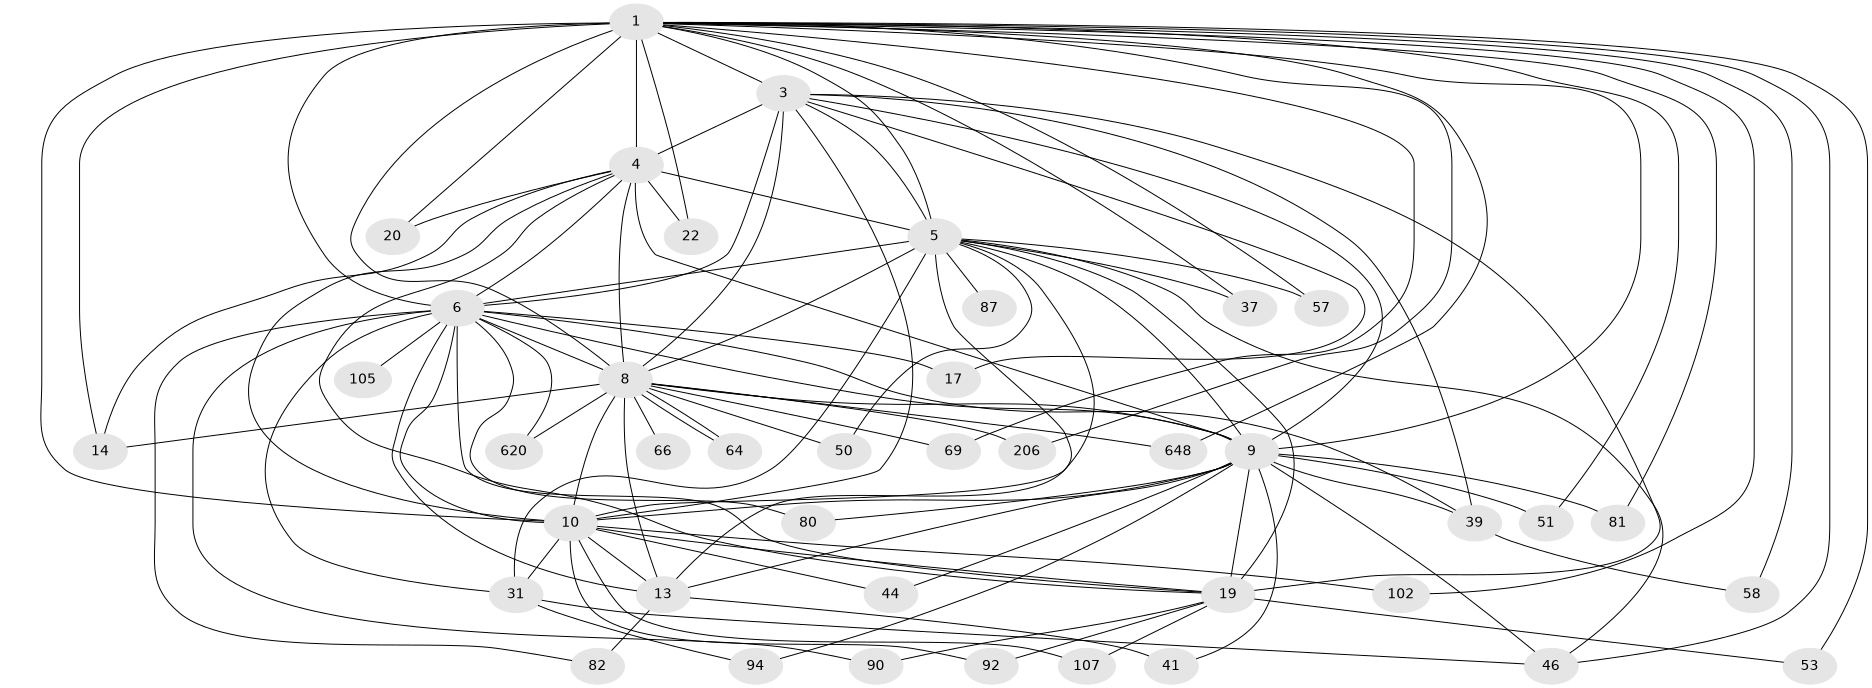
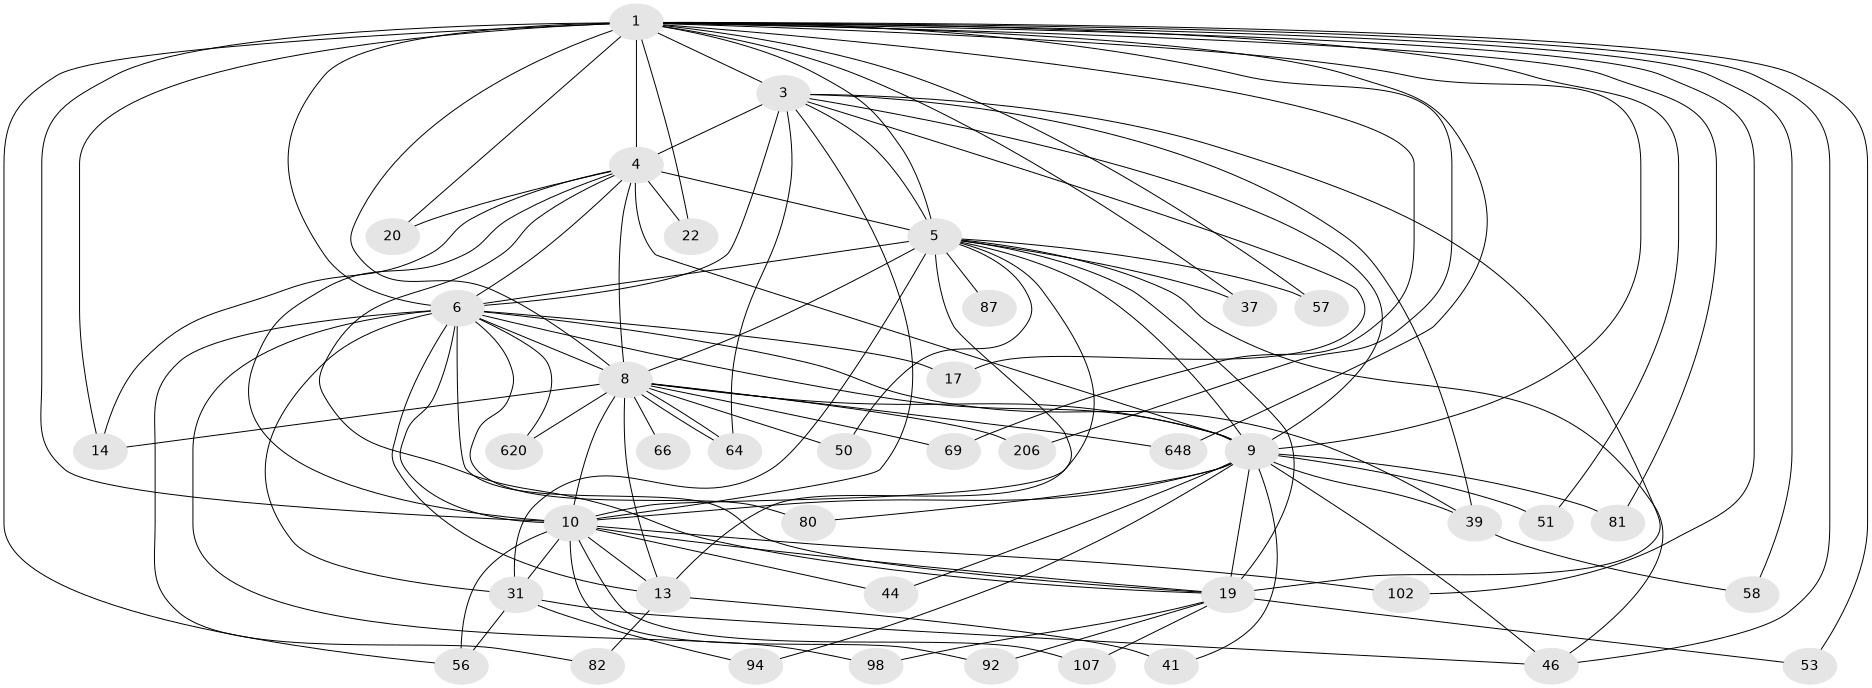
  graph {
    fontname="DejaVu Sans"
    node [color=gray90 fontname="DejaVu Sans" style=filled]
    edge [fontname="DejaVu Sans"]
    1 [super="+96+2"]
    3 [super="+132+127+71+63+85+73+109+62+98"]
    4 [super="+128+140+117+24+57+60+25"]
    5 [super="+78+28+75+42+94+59+47+32+30+114"]
    6 [super="+88+18+12+84+7"]
    8 [super="+43+103+93+26"]
    9 [super="+55+21"]
    10 [super="+16+52+35+65+110+33+15+34"]
    14
    20
    22
    37
    46 [super="+145"]
    51
    53
+   56 [super="+61"]
    58 [super="+133"]
    n18 [label=57]
    69
    81
    102
    n22 [label=206]
    n23 [label=648]
    17
    19 [super="+45+143"]
    39 [super="+116"]
    13 [super="+27"]
    31 [super="+86+99"]
    50
    87
    80
    82
-   90
-   105
+   90 [label=98]
    n35 [label=620]
    64
    66
    41 [super="+135"]
    44
    n40 [label=94]
    92
    107
    1 -- 3 [weight=4]
    1 -- 4 [weight=4]
    1 -- 5 [weight=5]
    1 -- 6 [weight=7]
    1 -- 8 [weight=5]
    1 -- 9 [weight=2]
    1 -- 10 [weight=6]
    1 -- 14
    1 -- 20
    1 -- 22
    1 -- 37
    1 -- 46
    1 -- 51 [weight=2]
    1 -- 53
+   1 -- 56
    1 -- 58
    1 -- n18
    1 -- 69
    1 -- 81
    1 -- 102
    1 -- n22
    1 -- n23
    3 -- 4 [weight=4]
    3 -- 5 [weight=3]
    3 -- 6 [weight=7]
-   3 -- 8 [weight=2]
+   3 -- 64 [weight=2]
    3 -- 9 [weight=2]
    3 -- 10 [weight=5]
    3 -- 17
    3 -- 19 [weight=2]
    3 -- 39
    4 -- 5 [weight=6]
    4 -- 6 [weight=3]
    4 -- 8 [weight=2]
    4 -- 9 [weight=3]
    4 -- 10 [weight=3]
    4 -- 14
    4 -- 20
    4 -- 22
    4 -- 19 [weight=2]
    5 -- 6 [weight=5]
    5 -- 8 [weight=3]
    5 -- 9
    5 -- 10 [weight=4]
    5 -- 37
    5 -- 46
    5 -- n18
    5 -- 19 [weight=3]
    5 -- 13
    5 -- 31
    5 -- 50
    5 -- 87
    6 -- 8 [weight=5]
    6 -- 9 [weight=6]
    6 -- 10 [weight=6]
    6 -- 17
    6 -- 19
    6 -- 39
    6 -- 13
    6 -- 31
    6 -- 80
    6 -- 82
    6 -- 90
-   6 -- 105
    6 -- n35
    8 -- 9 [weight=2]
    8 -- 10 [weight=5]
    8 -- 14
    8 -- 69
    8 -- n22
    8 -- n23
    8 -- 13
    8 -- 50
    8 -- n35
    8 -- 64
    8 -- 64
    8 -- 66 [weight=2]
    9 -- 10 [weight=4]
    9 -- 46
    9 -- 51
    9 -- 81
    9 -- 19
    9 -- 39
-   9 -- 13
    9 -- 80
    9 -- 41
    9 -- 44
    9 -- n40
+   10 -- 56
    10 -- 102
    10 -- 19
    10 -- 13
    10 -- 31
    10 -- 44
    10 -- 92
    10 -- 107
    19 -- 53
    19 -- 90
    19 -- 92
    19 -- 107
    39 -- 58
    13 -- 82
    13 -- 41
    31 -- 46
+   31 -- 56
    31 -- n40
  }
